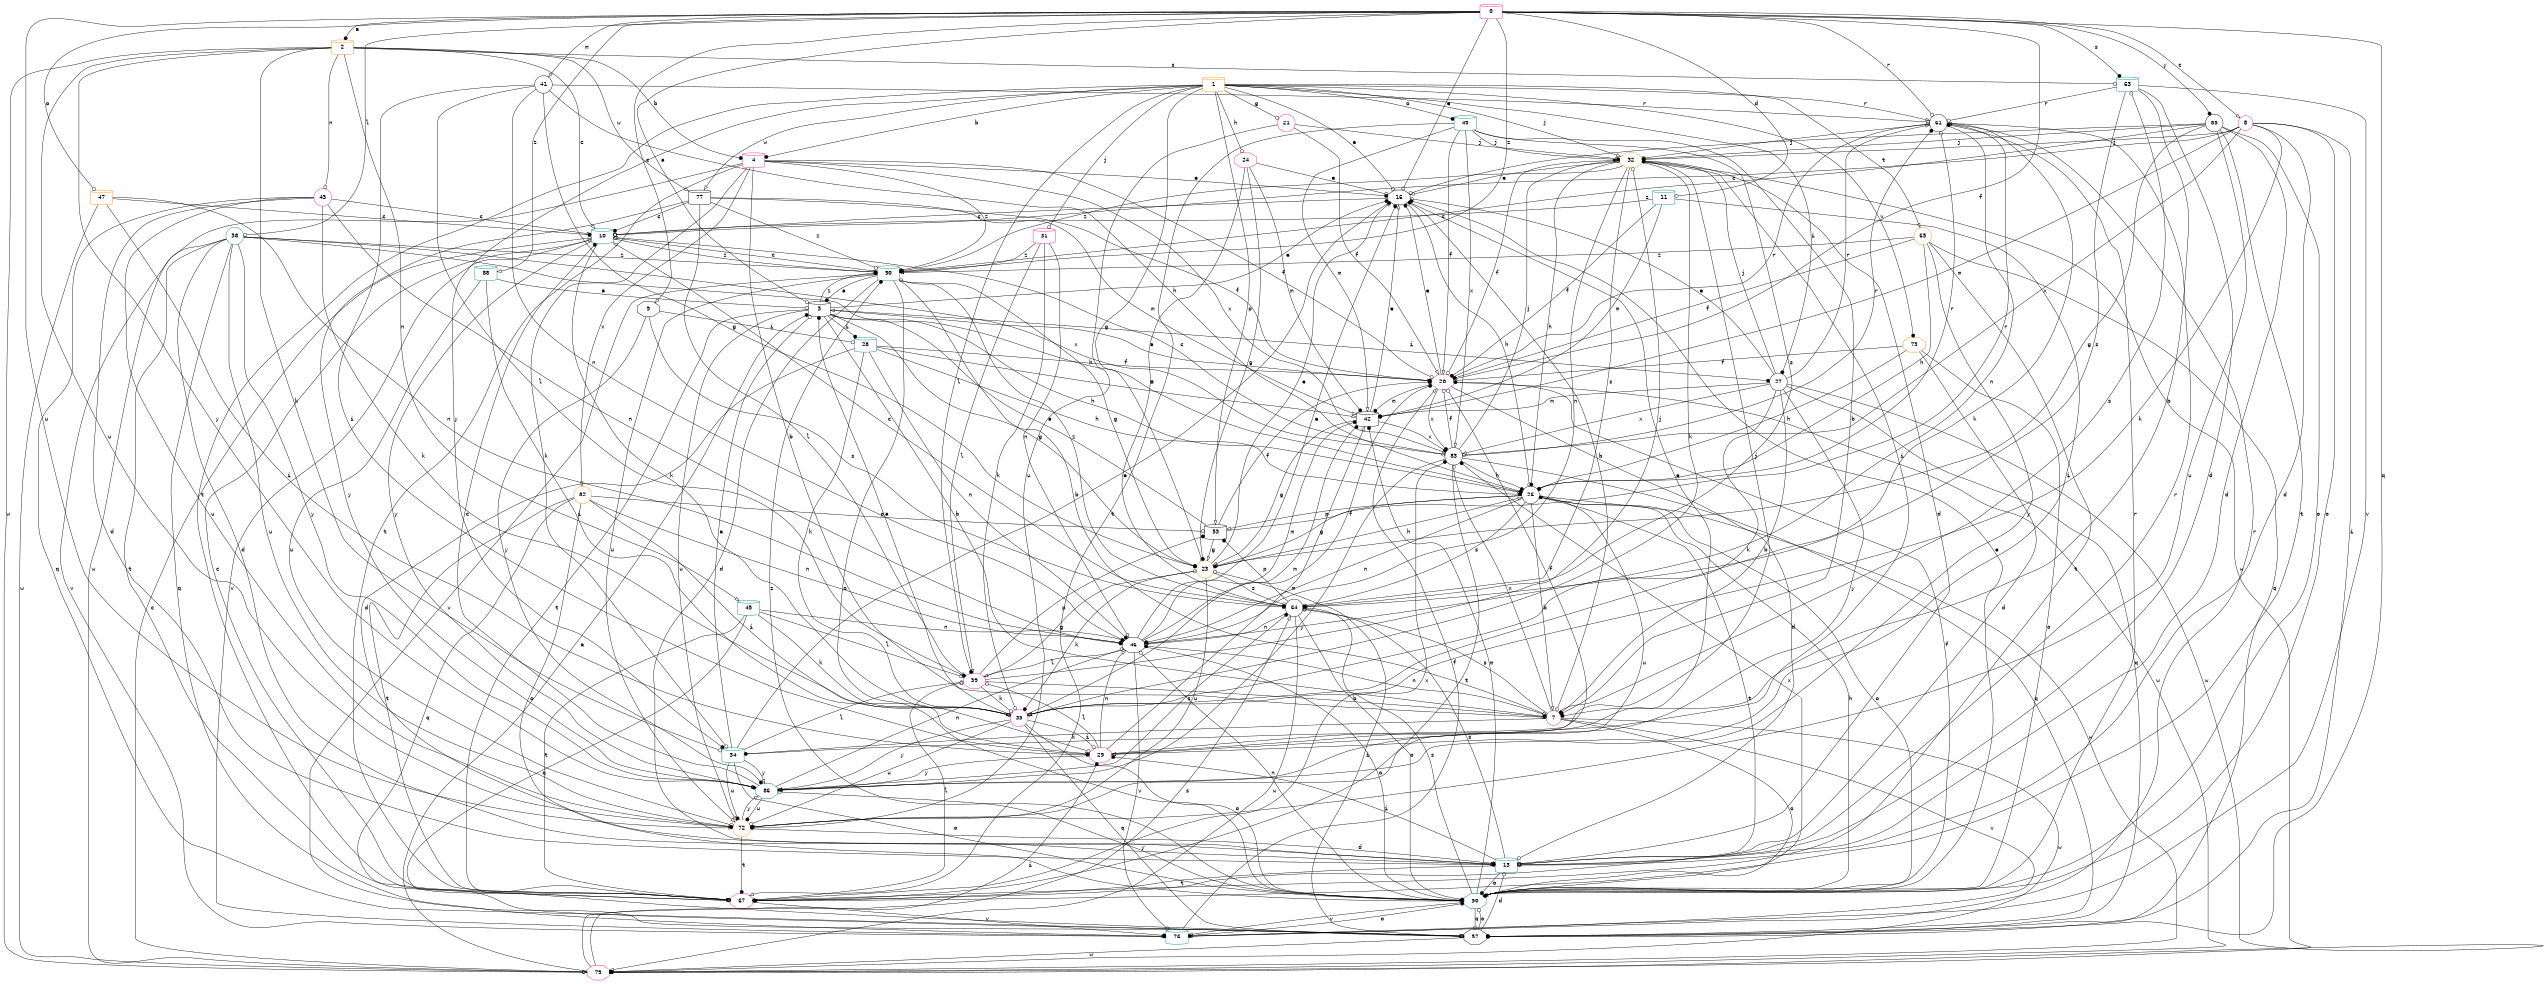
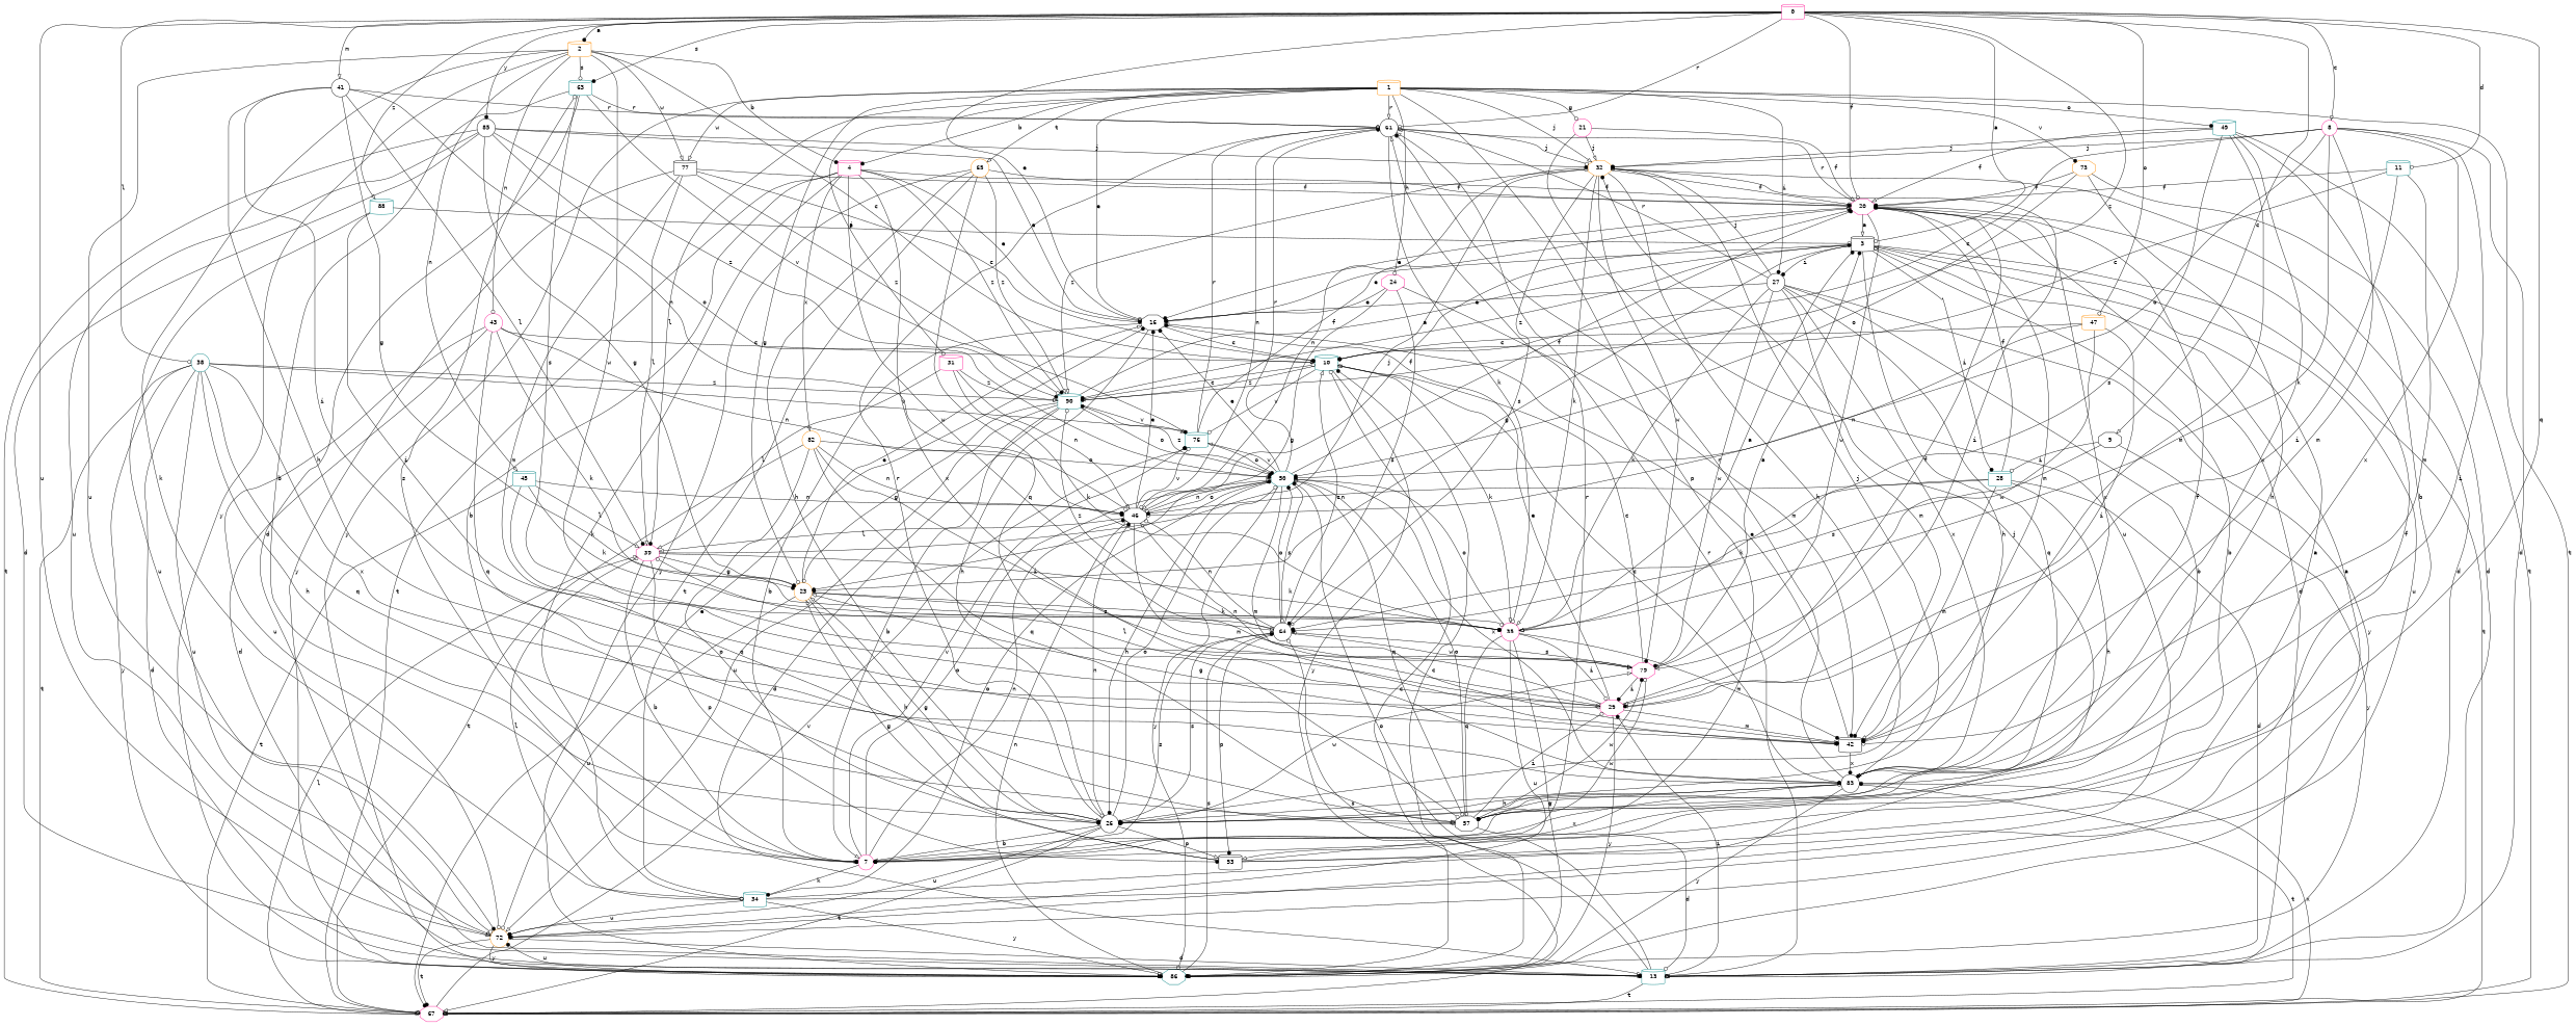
  strict digraph {
    fontname="DejaVu Sans Mono"
    node [color=black fontname="DejaVu Sans Mono" shape=cylinder]
    edge [arrowhead=odot fontname="DejaVu Sans Mono"]
    0 [color=deeppink]
    2 [color=darkorange]
    3
    8 [color=deeppink shape=circle]
    9 [shape=octagon]
    11 [color=teal]
    16 [shape=octagon]
    20 [color=deeppink shape=octagon]
    38 [color=teal shape=circle]
    41 [shape=circle]
    47 [color=darkorange]
    57 [shape=octagon]
    61 [shape=circle]
    63 [color=teal]
    72 [color=darkorange shape=circle]
    85 [shape=circle]
    88 [color=teal]
    90 [color=teal]
    4 [color=deeppink]
    77
    86 [color=teal shape=octagon]
    10 [color=teal]
    34 [color=teal]
    43 [color=deeppink shape=circle]
    45 [color=teal]
    79 [color=deeppink shape=octagon]
    23 [color=darkorange shape=circle]
    27 [shape=circle]
    67 [color=deeppink shape=octagon]
    7 [color=deeppink shape=circle]
    26 [shape=circle]
    28 [color=teal]
    32 [color=darkorange shape=octagon]
    83 [shape=circle]
    50 [color=teal shape=octagon]
    13 [color=teal]
    35 [color=deeppink shape=circle]
    42
    64 [shape=circle]
    29 [color=deeppink shape=octagon]
    76 [color=teal]
    39 [color=deeppink shape=octagon]
    46 [shape=octagon]
    1 [color=darkorange]
    21 [color=deeppink shape=circle]
    24 [color=deeppink shape=octagon]
    31 [color=deeppink]
    49 [color=teal]
    53
    65 [color=darkorange shape=circle]
    73 [color=darkorange shape=octagon]
    82 [color=darkorange shape=circle]
    0 -> 2 [arrowhead=dot label=a]
    0 -> 3 [label=a]
    0 -> 8 [arrowhead=onormal label=c]
    0 -> 9 [arrowhead=onormal label=c]
    0 -> 11 [label=d]
    0 -> 16 [label=e]
    0 -> 20 [label=f]
    0 -> 38 [label=l]
    0 -> 41 [arrowhead=onormal label=m]
    0 -> 47 [label=o]
    0 -> 57 [label=q]
    0 -> 61 [label=r]
    0 -> 63 [arrowhead=dot label=s]
    0 -> 72 [arrowhead=onormal label=u]
    0 -> 85 [arrowhead=dot label=y]
    0 -> 88 [arrowhead=onormal label=z]
    0 -> 90 [arrowhead=onormal label=z]
    2 -> 63 [label=s]
    2 -> 72 [arrowhead=dot label=u]
    2 -> 4 [arrowhead=dot label=b]
    2 -> 77 [arrowhead=onormal label=w]
    2 -> 86 [arrowhead=onormal label=y]
    2 -> 10 [arrowhead=onormal label=c]
    2 -> 34 [label=k]
    2 -> 43 [label=n]
    2 -> 45 [arrowhead=onormal label=n]
    2 -> 79 [arrowhead=onormal label=w]
    3 -> 16 [arrowhead=dot label=e]
    3 -> 72 [arrowhead=onormal label=u]
    3 -> 90 [arrowhead=dot label=z]
    3 -> 23 [arrowhead=dot label=g]
    3 -> 27 [arrowhead=dot label=i]
    3 -> 67 [arrowhead=onormal label=t]
    3 -> 7 [arrowhead=dot label=b]
    3 -> 26 [arrowhead=onormal label=h]
    3 -> 28 [arrowhead=dot label=i]
    8 -> 57 [arrowhead=dot label=i]
    8 -> 10 [label=c]
    8 -> 32 [arrowhead=dot label=j]
    8 -> 83 [label=x]
    8 -> 50 [arrowhead=dot label=o]
    8 -> 13 [label=d]
    8 -> 35 [arrowhead=onormal label=k]
    8 -> 42 [arrowhead=dot label=m]
    9 -> 86 [arrowhead=dot label=y]
    9 -> 28 [label=i]
    9 -> 64 [arrowhead=dot label=s]
    11 -> 20 [arrowhead=dot label=f]
    11 -> 10 [label=c]
    11 -> 42 [label=m]
    11 -> 29 [arrowhead=onormal label=i]
    16 -> 10 [label=c]
    16 -> 7 [label=b]
    16 -> 26 [label=h]
    20 -> 3 [arrowhead=onormal label=a]
    20 -> 16 [arrowhead=dot label=e]
    20 -> 61 [label=r]
    20 -> 79 [label=w]
    20 -> 83 [arrowhead=dot label=x]
    20 -> 13 [label=d]
    20 -> 42 [arrowhead=dot label=m]
    38 -> 57 [arrowhead=onormal label=q]
    38 -> 72 [arrowhead=onormal label=u]
    38 -> 90 [arrowhead=onormal label=z]
    38 -> 86 [arrowhead=onormal label=y]
    38 -> 67 [label=t]
    38 -> 26 [label=h]
    38 -> 83 [label=x]
    38 -> 13 [arrowhead=onormal label=d]
    38 -> 76 [arrowhead=dot label=v]
    41 -> 61 [label=r]
    41 -> 23 [arrowhead=dot label=g]
    41 -> 26 [arrowhead=dot label=h]
    41 -> 29 [label=i]
    41 -> 39 [arrowhead=dot label=l]
    41 -> 46 [label=n]
    47 -> 10 [arrowhead=dot label=c]
    47 -> 79 [arrowhead=onormal label=w]
    47 -> 29 [arrowhead=dot label=i]
    47 -> 46 [label=n]
    57 -> 79 [arrowhead=dot label=w]
    57 -> 50 [label=o]
    57 -> 13 [label=d]
-   57 -> 23 [label=i]
+   57 -> 29 [label=i]
    61 -> 32 [label=j]
    61 -> 35 [label=k]
    61 -> 46 [label=n]
    63 -> 61 [label=r]
    63 -> 7 [arrowhead=dot label=b]
    63 -> 13 [label=d]
    63 -> 64 [label=s]
    63 -> 76 [arrowhead=onormal label=v]
    72 -> 86 [arrowhead=onormal label=y]
    72 -> 67 [arrowhead=dot label=t]
    72 -> 13 [arrowhead=dot label=d]
    85 -> 16 [label=e]
    85 -> 72 [arrowhead=onormal label=u]
    85 -> 90 [arrowhead=dot label=z]
    85 -> 23 [arrowhead=dot label=g]
    85 -> 67 [arrowhead=onormal label=t]
    85 -> 32 [arrowhead=dot label=j]
    85 -> 50 [arrowhead=onormal label=o]
    85 -> 13 [label=d]
    88 -> 3 [label=a]
    88 -> 72 [label=u]
    88 -> 29 [arrowhead=onormal label=i]
    90 -> 3 [arrowhead=dot label=a]
    90 -> 72 [arrowhead=onormal label=u]
    90 -> 10 [label=c]
    90 -> 23 [label=g]
    90 -> 7 [arrowhead=onormal label=b]
    90 -> 50 [arrowhead=dot label=o]
    90 -> 13 [arrowhead=onormal label=d]
    90 -> 76 [arrowhead=onormal label=v]
    4 -> 16 [arrowhead=dot label=e]
    4 -> 20 [label=f]
    4 -> 90 [arrowhead=dot label=z]
    4 -> 34 [label=k]
    4 -> 79 [arrowhead=onormal label=w]
    4 -> 67 [arrowhead=onormal label=t]
    4 -> 7 [arrowhead=onormal label=b]
    4 -> 83 [label=x]
    4 -> 82 [arrowhead=onormal label=x]
    77 -> 20 [arrowhead=onormal label=f]
    77 -> 90 [label=z]
    77 -> 86 [arrowhead=onormal label=y]
    77 -> 10 [arrowhead=dot label=c]
    77 -> 42 [arrowhead=onormal label=m]
    77 -> 39 [arrowhead=onormal label=l]
    86 -> 72 [arrowhead=dot label=u]
    86 -> 10 [arrowhead=dot label=c]
    86 -> 64 [arrowhead=dot label=s]
    86 -> 46 [label=n]
    10 -> 90 [arrowhead=dot label=z]
    10 -> 86 [arrowhead=dot label=y]
    10 -> 35 [arrowhead=onormal label=k]
    10 -> 76 [label=v]
    34 -> 3 [label=a]
    34 -> 16 [arrowhead=dot label=e]
    34 -> 72 [arrowhead=dot label=u]
    34 -> 86 [arrowhead=onormal label=y]
    34 -> 32 [arrowhead=dot label=j]
    34 -> 50 [arrowhead=dot label=o]
    34 -> 39 [label=l]
    43 -> 57 [arrowhead=onormal label=q]
    43 -> 72 [label=u]
    43 -> 10 [arrowhead=onormal label=c]
    43 -> 13 [arrowhead=dot label=d]
    43 -> 35 [label=k]
    43 -> 46 [arrowhead=dot label=n]
    45 -> 57 [label=q]
    45 -> 67 [label=t]
    45 -> 35 [label=k]
    45 -> 39 [arrowhead=onormal label=l]
    45 -> 46 [arrowhead=dot label=n]
    79 -> 3 [arrowhead=dot label=a]
    79 -> 10 [label=c]
    79 -> 64 [arrowhead=onormal label=s]
    79 -> 29 [arrowhead=dot label=i]
    23 -> 16 [arrowhead=onormal label=e]
    23 -> 72 [label=u]
    23 -> 26 [arrowhead=onormal label=h]
    23 -> 35 [arrowhead=dot label=k]
    23 -> 64 [label=s]
    27 -> 16 [label=e]
    27 -> 57 [label=q]
    27 -> 61 [arrowhead=onormal label=r]
    27 -> 86 [arrowhead=onormal label=y]
    27 -> 79 [arrowhead=dot label=w]
    27 -> 7 [arrowhead=dot label=b]
    27 -> 32 [label=j]
    27 -> 83 [arrowhead=onormal label=x]
    27 -> 35 [arrowhead=onormal label=k]
    27 -> 42 [arrowhead=dot label=m]
    67 -> 10 [label=c]
    67 -> 83 [arrowhead=dot label=x]
    67 -> 76 [arrowhead=dot label=v]
    67 -> 39 [label=l]
    7 -> 63 [label=s]
    7 -> 34 [arrowhead=dot label=k]
    7 -> 79 [label=w]
    7 -> 83 [label=x]
    7 -> 50 [arrowhead=onormal label=o]
    7 -> 64 [label=s]
    7 -> 76 [arrowhead=dot label=v]
    7 -> 46 [arrowhead=dot label=n]
    26 -> 61 [label=r]
    26 -> 72 [arrowhead=dot label=u]
    26 -> 79 [arrowhead=onormal label=w]
    26 -> 23 [arrowhead=onormal label=g]
    26 -> 67 [arrowhead=onormal label=t]
    26 -> 7 [arrowhead=onormal label=b]
    26 -> 50 [label=o]
    26 -> 64 [label=s]
    26 -> 46 [arrowhead=dot label=n]
    26 -> 53 [arrowhead=onormal label=p]
    28 -> 20 [arrowhead=dot label=f]
    28 -> 26 [arrowhead=dot label=h]
    28 -> 13 [arrowhead=onormal label=d]
    28 -> 35 [arrowhead=onormal label=k]
    28 -> 42 [arrowhead=onormal label=m]
    28 -> 46 [arrowhead=dot label=n]
-   32 -> 16 [arrowhead=onormal label=e]
    32 -> 20 [label=f]
    32 -> 90 [arrowhead=onormal label=z]
    32 -> 79 [arrowhead=dot label=w]
    32 -> 26 [arrowhead=dot label=h]
    32 -> 13 [label=d]
    32 -> 35 [arrowhead=onormal label=k]
    32 -> 64 [arrowhead=onormal label=s]
    32 -> 29 [arrowhead=onormal label=i]
    32 -> 46 [arrowhead=onormal label=n]
    83 -> 20 [label=f]
    83 -> 57 [arrowhead=dot label=q]
    83 -> 61 [arrowhead=dot label=r]
    83 -> 86 [arrowhead=onormal label=y]
    83 -> 10 [arrowhead=onormal label=c]
    83 -> 67 [label=t]
    83 -> 26 [arrowhead=dot label=h]
    83 -> 32 [label=j]
    50 -> 16 [arrowhead=dot label=e]
    50 -> 20 [arrowhead=dot label=f]
    50 -> 57 [label=q]
    50 -> 61 [arrowhead=dot label=r]
    50 -> 90 [arrowhead=dot label=z]
    50 -> 86 [label=y]
    50 -> 26 [arrowhead=dot label=h]
    50 -> 83 [arrowhead=dot label=x]
    50 -> 42 [arrowhead=dot label=m]
    50 -> 64 [label=s]
    50 -> 76 [arrowhead=onormal label=v]
    50 -> 46 [label=n]
    13 -> 61 [arrowhead=onormal label=r]
    13 -> 67 [label=t]
    13 -> 50 [arrowhead=dot label=o]
    13 -> 64 [label=s]
    13 -> 29 [arrowhead=dot label=i]
    35 -> 3 [arrowhead=dot label=a]
    35 -> 57 [label=q]
    35 -> 72 [label=u]
    35 -> 86 [arrowhead=onormal label=y]
    35 -> 50 [label=o]
    35 -> 42 [arrowhead=dot label=m]
    35 -> 29 [label=i]
    42 -> 16 [arrowhead=onormal label=e]
    42 -> 23 [arrowhead=onormal label=g]
    42 -> 83 [arrowhead=dot label=x]
    64 -> 90 [label=z]
    64 -> 10 [arrowhead=onormal label=c]
    64 -> 79 [arrowhead=onormal label=w]
    64 -> 50 [arrowhead=dot label=o]
    64 -> 46 [label=n]
    64 -> 53 [arrowhead=dot label=p]
    29 -> 16 [arrowhead=dot label=e]
    29 -> 20 [label=f]
    29 -> 86 [arrowhead=onormal label=y]
    29 -> 42 [arrowhead=onormal label=m]
    29 -> 39 [label=l]
    29 -> 46 [arrowhead=onormal label=n]
    76 -> 20 [arrowhead=onormal label=f]
    76 -> 61 [label=r]
    76 -> 50 [arrowhead=dot label=o]
    39 -> 23 [label=g]
    39 -> 7 [arrowhead=dot label=b]
    39 -> 32 [label=j]
    39 -> 35 [label=k]
    39 -> 53 [arrowhead=dot label=p]
    46 -> 16 [arrowhead=dot label=e]
    46 -> 20 [arrowhead=dot label=f]
    46 -> 50 [arrowhead=onormal label=o]
    46 -> 42 [arrowhead=dot label=m]
    46 -> 76 [label=v]
    46 -> 39 [arrowhead=onormal label=l]
    1 -> 16 [label=e]
    1 -> 61 [arrowhead=onormal label=r]
    1 -> 4 [arrowhead=dot label=b]
    1 -> 77 [arrowhead=onormal label=w]
-   1 -> 34 [arrowhead=dot label=y]
+   1 -> 86 [arrowhead=dot label=y]
    1 -> 23 [label=g]
    1 -> 27 [arrowhead=dot label=i]
    1 -> 67 [label=t]
    1 -> 32 [arrowhead=onormal label=j]
    1 -> 39 [arrowhead=dot label=l]
    1 -> 21 [label=g]
    1 -> 24 [label=h]
    1 -> 31 [label=j]
    1 -> 49 [arrowhead=dot label=o]
    1 -> 53 [arrowhead=onormal label=p]
    1 -> 65 [arrowhead=onormal label=t]
    1 -> 73 [arrowhead=dot label=v]
    21 -> 20 [arrowhead=onormal label=f]
    21 -> 72 [arrowhead=dot label=u]
    21 -> 32 [arrowhead=onormal label=j]
    24 -> 16 [label=e]
    24 -> 23 [arrowhead=dot label=g]
    24 -> 42 [arrowhead=dot label=m]
    24 -> 64 [arrowhead=dot label=s]
    31 -> 90 [arrowhead=onormal label=z]
    31 -> 35 [label=k]
    31 -> 39 [arrowhead=onormal label=l]
    31 -> 46 [arrowhead=onormal label=n]
    49 -> 20 [arrowhead=onormal label=f]
    49 -> 67 [arrowhead=onormal label=t]
    49 -> 7 [arrowhead=dot label=b]
    49 -> 32 [arrowhead=dot label=j]
    49 -> 83 [arrowhead=onormal label=x]
    49 -> 42 [arrowhead=onormal label=m]
    49 -> 64 [arrowhead=dot label=s]
    53 -> 3 [arrowhead=onormal label=a]
    53 -> 20 [arrowhead=dot label=f]
    53 -> 61 [arrowhead=onormal label=r]
    53 -> 23 [arrowhead=onormal label=g]
    65 -> 20 [arrowhead=dot label=f]
    65 -> 57 [label=q]
    65 -> 90 [arrowhead=onormal label=z]
    65 -> 86 [label=y]
    65 -> 67 [arrowhead=dot label=t]
    65 -> 26 [arrowhead=dot label=h]
    73 -> 20 [label=f]
    73 -> 26 [label=h]
    73 -> 50 [arrowhead=dot label=o]
    73 -> 13 [arrowhead=onormal label=d]
    82 -> 57 [label=q]
    82 -> 67 [label=t]
    82 -> 50 [arrowhead=dot label=o]
    82 -> 29 [label=i]
    82 -> 46 [label=n]
    82 -> 53 [label=p]
  }
